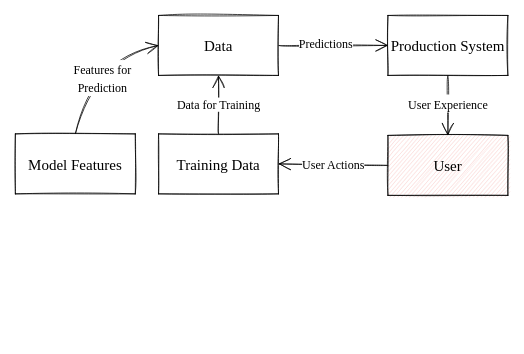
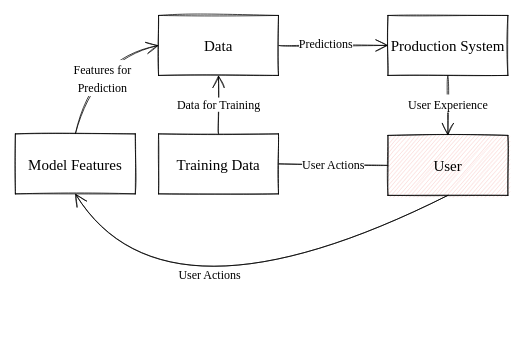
  <mxCell id="0" />
  <mxCell id="1" parent="0" />
  <mxCell id="2" value="Data" style="rounded=0;whiteSpace=wrap;html=1;sketch=1;hachureGap=4;pointerEvents=0;fontFamily=Architects Daughter;fontSource=https%3A%2F%2Ffonts.googleapis.com%2Fcss%3Ffamily%3DArchitects%2BDaughter;fontSize=20;" vertex="1" parent="1"><mxGeometry x="211" y="20" width="160" height="80" as="geometry" /></mxCell>
  <mxCell id="3" style="edgeStyle=none;curved=1;rounded=0;sketch=1;hachureGap=4;orthogonalLoop=1;jettySize=auto;html=1;exitX=0.5;exitY=1;exitDx=0;exitDy=0;entryX=0.5;entryY=0;entryDx=0;entryDy=0;fontFamily=Architects Daughter;fontSource=https%3A%2F%2Ffonts.googleapis.com%2Fcss%3Ffamily%3DArchitects%2BDaughter;fontSize=16;endArrow=open;startSize=14;endSize=14;sourcePerimeterSpacing=8;targetPerimeterSpacing=8;" edge="1" parent="1" source="5" target="7"><mxGeometry relative="1" as="geometry" /></mxCell>
  <mxCell id="4" value="&lt;span style=&quot;font-size: 16px&quot;&gt;User Experience&lt;/span&gt;" style="edgeLabel;html=1;align=center;verticalAlign=middle;resizable=0;points=[];fontSize=20;fontFamily=Architects Daughter;" vertex="1" connectable="0" parent="3"><mxGeometry x="-0.1" y="-1" relative="1" as="geometry"><mxPoint as="offset" /></mxGeometry></mxCell>
  <mxCell id="5" value="Production System" style="rounded=0;whiteSpace=wrap;html=1;sketch=1;hachureGap=4;pointerEvents=0;fontFamily=Architects Daughter;fontSource=https%3A%2F%2Ffonts.googleapis.com%2Fcss%3Ffamily%3DArchitects%2BDaughter;fontSize=20;" vertex="1" parent="1"><mxGeometry x="517" y="20" width="160" height="80" as="geometry" /></mxCell>
- <mxCell id="6" value="User Actions" style="edgeStyle=none;curved=1;rounded=0;sketch=1;hachureGap=4;orthogonalLoop=1;jettySize=auto;html=1;exitX=0;exitY=0.5;exitDx=0;exitDy=0;entryX=1;entryY=0.5;entryDx=0;entryDy=0;fontFamily=Architects Daughter;fontSource=https%3A%2F%2Ffonts.googleapis.com%2Fcss%3Ffamily%3DArchitects%2BDaughter;fontSize=16;endArrow=open;startSize=14;endSize=14;sourcePerimeterSpacing=8;targetPerimeterSpacing=8;" edge="1" parent="1" source="7" target="8"><mxGeometry relative="1" as="geometry" /></mxCell>
+ <mxCell id="6" value="User Actions" style="edgeStyle=none;curved=1;rounded=0;sketch=1;hachureGap=4;orthogonalLoop=1;jettySize=auto;html=1;exitX=0;exitY=0.5;exitDx=0;exitDy=0;entryX=1;entryY=0.5;entryDx=0;entryDy=0;fontFamily=Architects Daughter;fontSource=https%3A%2F%2Ffonts.googleapis.com%2Fcss%3Ffamily%3DArchitects%2BDaughter;fontSize=16;endArrow=none;startSize=14;endSize=14;sourcePerimeterSpacing=8;targetPerimeterSpacing=8;" edge="1" parent="1" source="7" target="8"><mxGeometry relative="1" as="geometry" /></mxCell>
  <mxCell id="7" value="User" style="rounded=0;whiteSpace=wrap;html=1;sketch=1;hachureGap=4;pointerEvents=0;fontFamily=Architects Daughter;fontSource=https%3A%2F%2Ffonts.googleapis.com%2Fcss%3Ffamily%3DArchitects%2BDaughter;fontSize=20;fillColor=#f8cecc;" vertex="1" parent="1"><mxGeometry x="517" y="180" width="160" height="80" as="geometry" /></mxCell>
  <mxCell id="8" value="Training Data" style="rounded=0;whiteSpace=wrap;html=1;sketch=1;hachureGap=4;pointerEvents=0;fontFamily=Architects Daughter;fontSource=https%3A%2F%2Ffonts.googleapis.com%2Fcss%3Ffamily%3DArchitects%2BDaughter;fontSize=20;" vertex="1" parent="1"><mxGeometry x="211" y="178" width="160" height="80" as="geometry" /></mxCell>
  <mxCell id="9" value="Data for Training" style="edgeStyle=none;orthogonalLoop=1;jettySize=auto;html=1;rounded=0;sketch=1;hachureGap=4;fontFamily=Architects Daughter;fontSource=https%3A%2F%2Ffonts.googleapis.com%2Fcss%3Ffamily%3DArchitects%2BDaughter;fontSize=16;endArrow=open;startSize=14;endSize=14;sourcePerimeterSpacing=8;targetPerimeterSpacing=8;curved=1;exitX=0.5;exitY=0;exitDx=0;exitDy=0;entryX=0.5;entryY=1;entryDx=0;entryDy=0;" edge="1" parent="1" source="8" target="2"><mxGeometry width="120" relative="1" as="geometry"><mxPoint x="335" y="238" as="sourcePoint" /><mxPoint x="455" y="238" as="targetPoint" /><Array as="points" /></mxGeometry></mxCell>
  <mxCell id="10" value="" style="edgeStyle=none;orthogonalLoop=1;jettySize=auto;html=1;rounded=0;sketch=1;hachureGap=4;fontFamily=Architects Daughter;fontSource=https%3A%2F%2Ffonts.googleapis.com%2Fcss%3Ffamily%3DArchitects%2BDaughter;fontSize=16;endArrow=open;startSize=14;endSize=14;sourcePerimeterSpacing=8;targetPerimeterSpacing=8;curved=1;entryX=0;entryY=0.5;entryDx=0;entryDy=0;exitX=1;exitY=0.5;exitDx=0;exitDy=0;" edge="1" parent="1" source="2" target="5"><mxGeometry width="120" relative="1" as="geometry"><mxPoint x="335" y="226" as="sourcePoint" /><mxPoint x="455" y="226" as="targetPoint" /><Array as="points" /></mxGeometry></mxCell>
  <mxCell id="11" value="&lt;span style=&quot;font-size: 16px&quot;&gt;Predictions&lt;/span&gt;" style="edgeLabel;html=1;align=center;verticalAlign=middle;resizable=0;points=[];fontSize=20;fontFamily=Architects Daughter;" vertex="1" connectable="0" parent="10"><mxGeometry x="-0.151" y="5" relative="1" as="geometry"><mxPoint as="offset" /></mxGeometry></mxCell>
  <mxCell id="12" style="edgeStyle=none;curved=1;rounded=0;sketch=1;hachureGap=4;orthogonalLoop=1;jettySize=auto;html=1;exitX=0.5;exitY=0;exitDx=0;exitDy=0;entryX=0;entryY=0.5;entryDx=0;entryDy=0;fontFamily=Architects Daughter;fontSource=https%3A%2F%2Ffonts.googleapis.com%2Fcss%3Ffamily%3DArchitects%2BDaughter;fontSize=16;endArrow=open;startSize=14;endSize=14;sourcePerimeterSpacing=8;targetPerimeterSpacing=8;" edge="1" parent="1" source="14" target="2"><mxGeometry relative="1" as="geometry"><Array as="points"><mxPoint x="125" y="78" /></Array></mxGeometry></mxCell>
  <mxCell id="13" value="&lt;span style=&quot;font-size: 16px&quot;&gt;Features for&lt;br&gt;Prediction&lt;/span&gt;" style="edgeLabel;html=1;align=center;verticalAlign=middle;resizable=0;points=[];fontSize=20;fontFamily=Architects Daughter;" vertex="1" connectable="0" parent="12"><mxGeometry x="-0.139" y="-16" relative="1" as="geometry"><mxPoint as="offset" /></mxGeometry></mxCell>
  <mxCell id="14" value="Model Features" style="rounded=0;whiteSpace=wrap;html=1;sketch=1;hachureGap=4;pointerEvents=0;fontFamily=Architects Daughter;fontSource=https%3A%2F%2Ffonts.googleapis.com%2Fcss%3Ffamily%3DArchitects%2BDaughter;fontSize=20;" vertex="1" parent="1"><mxGeometry x="20" y="178" width="160" height="80" as="geometry" /></mxCell>
+ <mxCell id="15" value="User Actions" style="edgeStyle=none;curved=1;rounded=0;sketch=1;hachureGap=4;orthogonalLoop=1;jettySize=auto;html=1;exitX=0.5;exitY=1;exitDx=0;exitDy=0;fontFamily=Architects Daughter;fontSource=https%3A%2F%2Ffonts.googleapis.com%2Fcss%3Ffamily%3DArchitects%2BDaughter;fontSize=16;endArrow=open;startSize=14;endSize=14;sourcePerimeterSpacing=8;targetPerimeterSpacing=8;entryX=0.5;entryY=1;entryDx=0;entryDy=0;" edge="1" parent="1" source="7" target="14"><mxGeometry x="0.024" y="-49" relative="1" as="geometry"><mxPoint x="527" y="230" as="sourcePoint" /><mxPoint x="560" y="356" as="targetPoint" /><Array as="points"><mxPoint x="222" y="450" /></Array><mxPoint as="offset" /></mxGeometry></mxCell>
